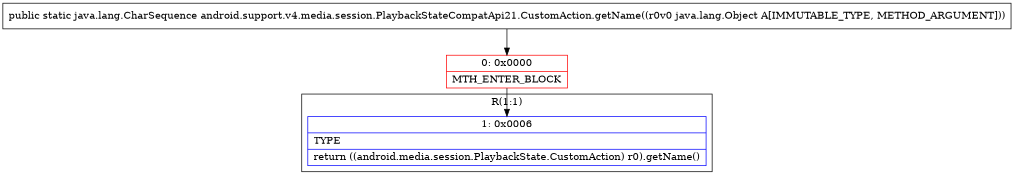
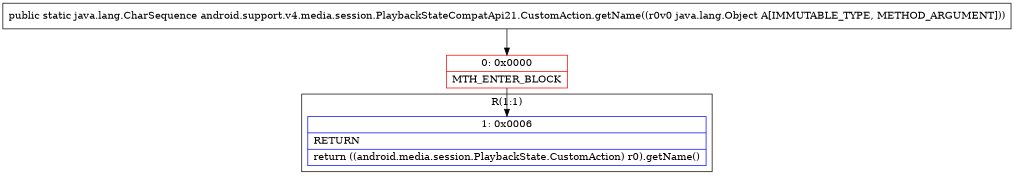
  digraph {
    node [shape=record]
-   n1 [color=blue label="{1\:\ 0x0006|TYPE\l|return ((android.media.session.PlaybackState.CustomAction) r0).getName()\l}"]
+   n1 [color=blue label="{1\:\ 0x0006|RETURN\l|return ((android.media.session.PlaybackState.CustomAction) r0).getName()\l}"]
    n2 [color=red label="{0\:\ 0x0000|MTH_ENTER_BLOCK\l}"]
    n3 [label="{public static java.lang.CharSequence android.support.v4.media.session.PlaybackStateCompatApi21.CustomAction.getName((r0v0 java.lang.Object A[IMMUTABLE_TYPE, METHOD_ARGUMENT])) }"]
    subgraph cluster_1 {
      label="R(1:1)"
      n1
    }
    n2 -> n1
    n3 -> n2
  }
